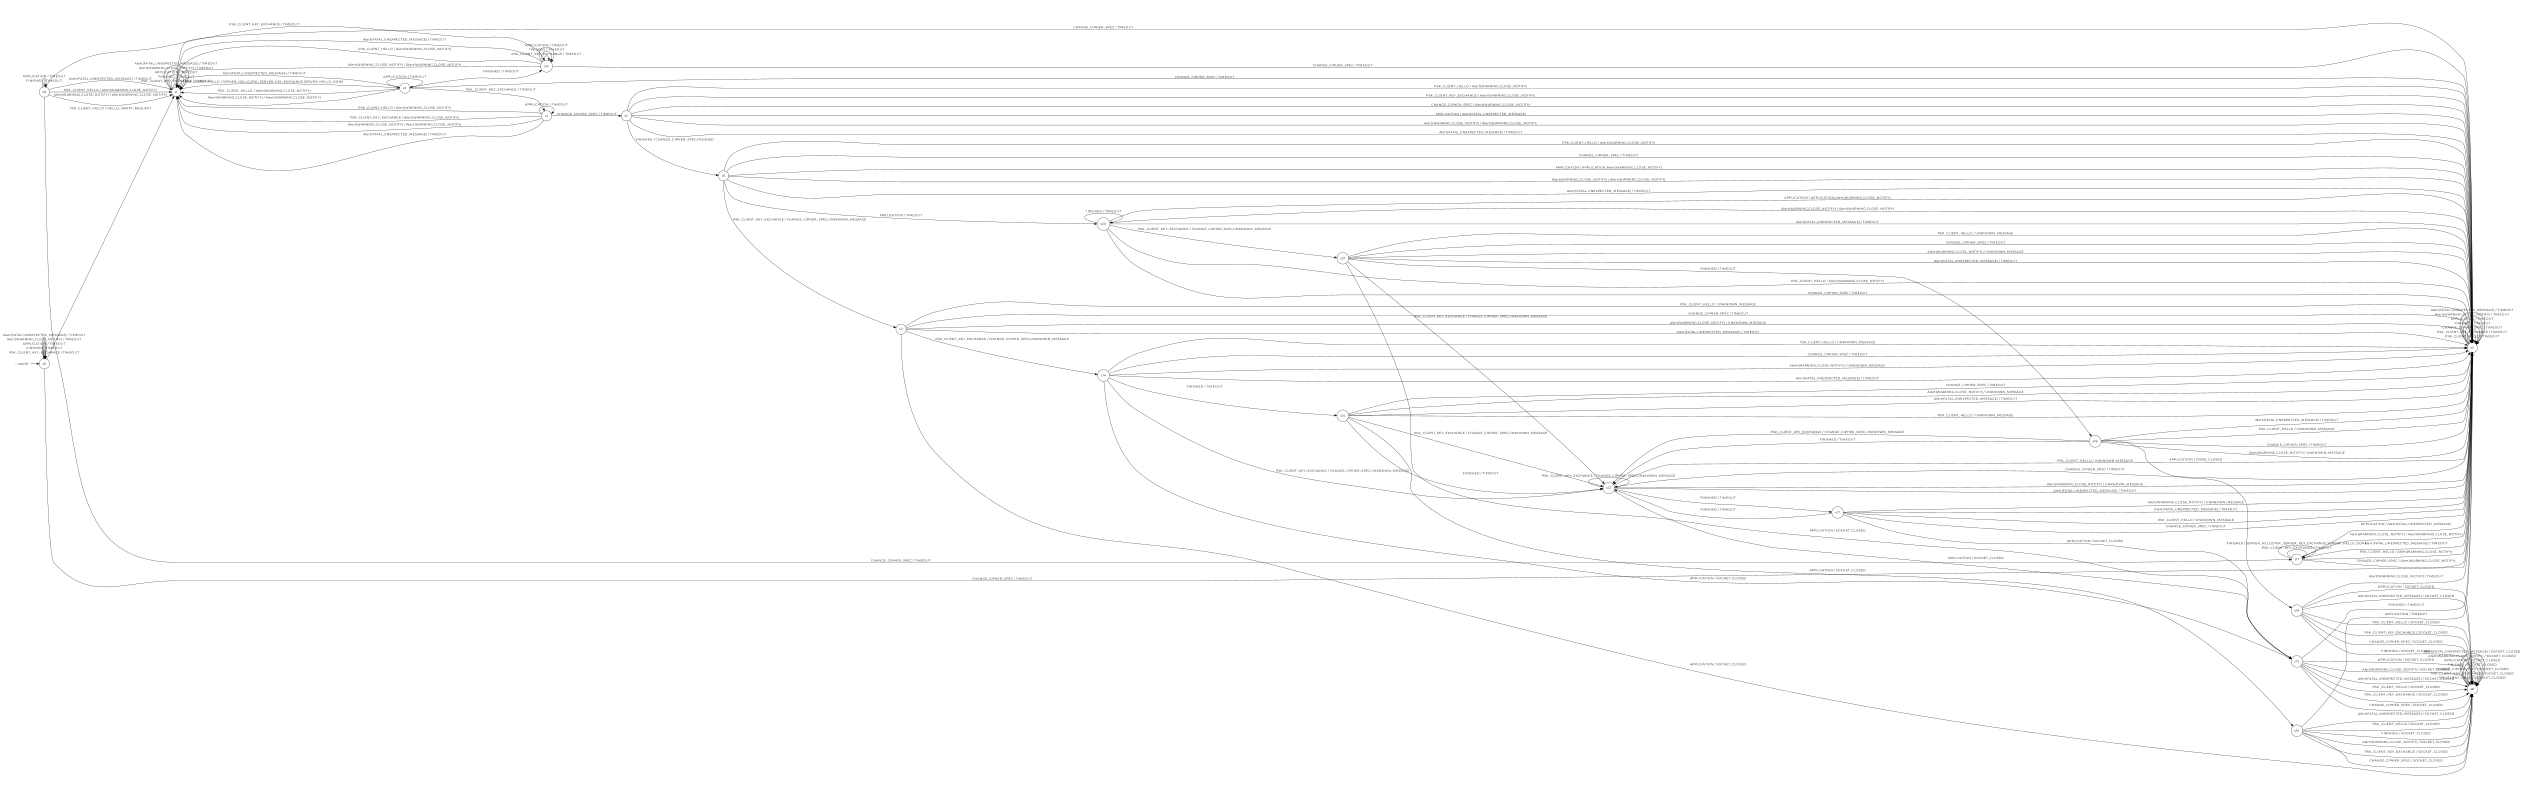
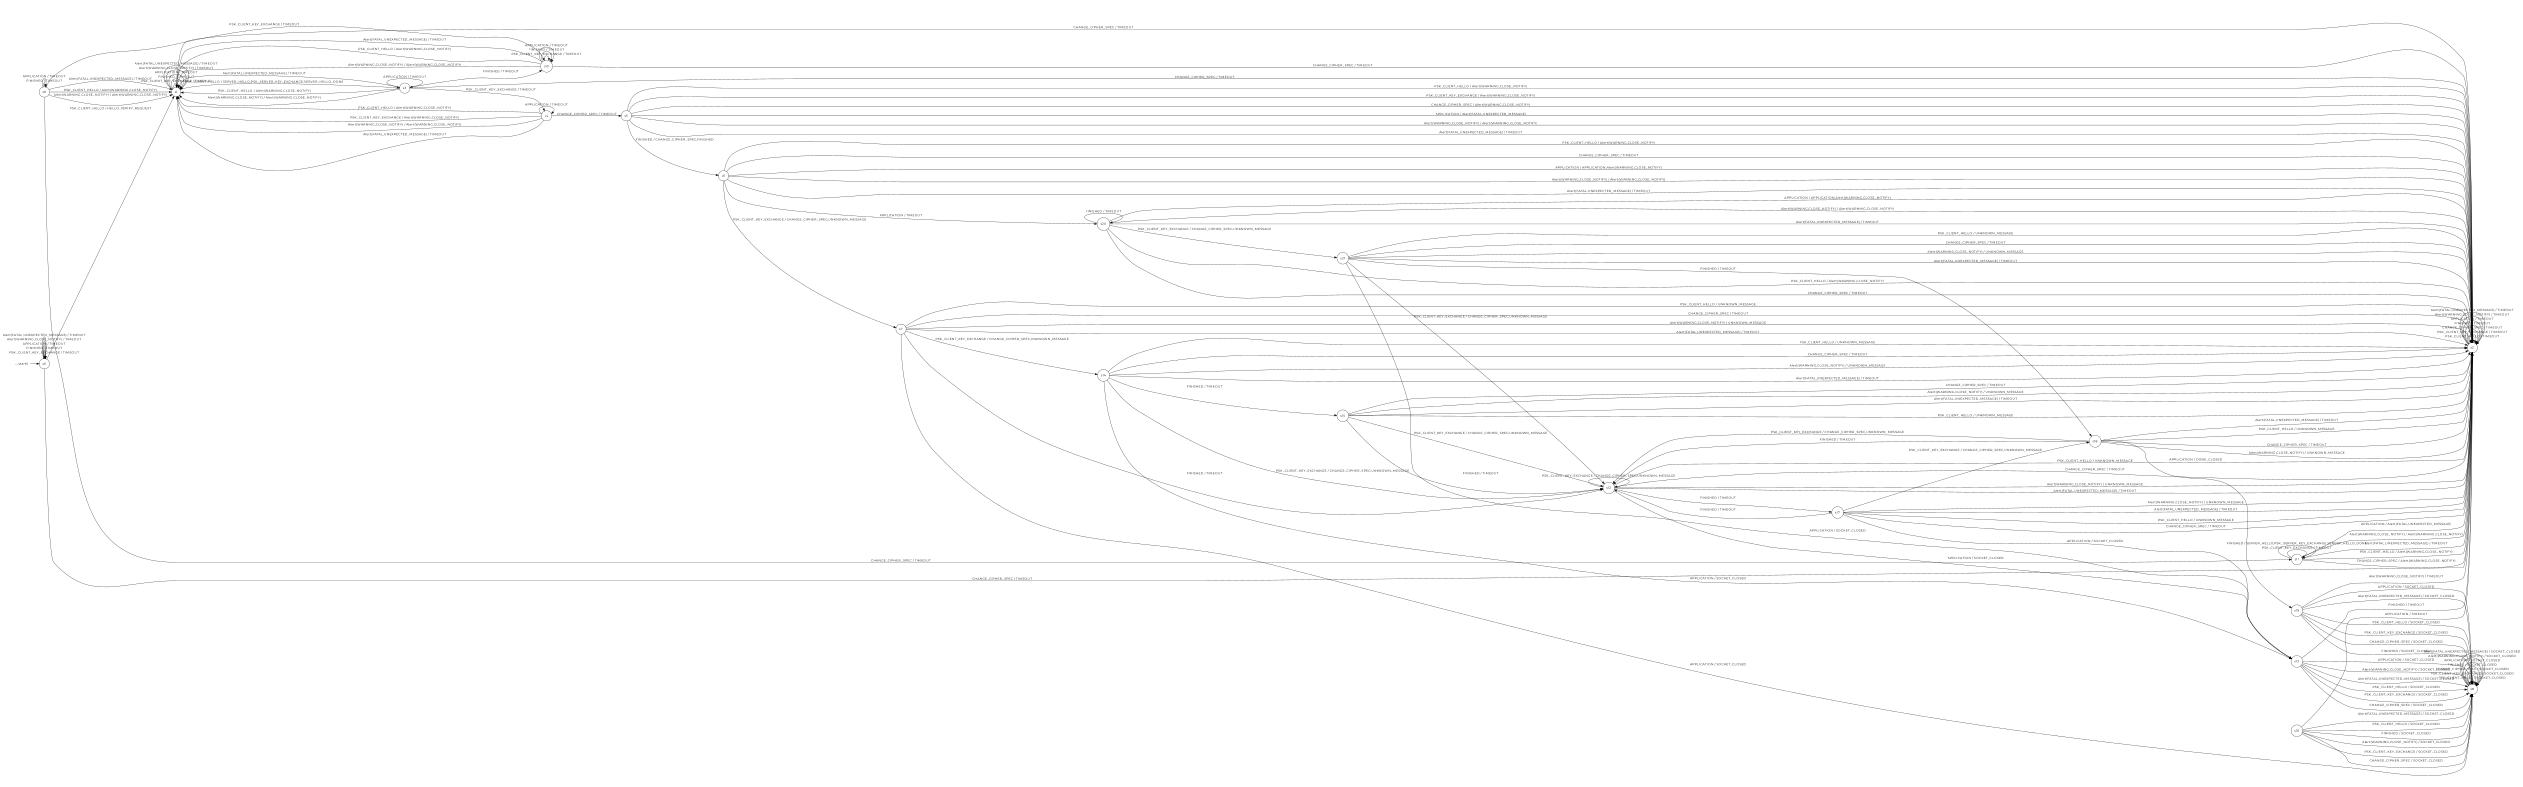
  digraph {
    fontname=Montserrat
    rankdir=LR
    node [fontname=Montserrat shape=circle]
    edge [fontname=Montserrat]
    n1 [label=s0]
    n2 [label=s1]
    n3 [label=s2]
    n4 [label=s3]
    n5 [label=s4]
    n6 [label=s10]
    n7 [label=s5]
    n8 [label=s6]
    n9 [label=s9]
    n10 [label=s11]
    n11 [label=s7]
    n12 [label=s20]
    n13 [label=s8]
    n14 [label=s12]
    n15 [label=s14]
    n16 [label=s21]
    n17 [label=s13]
    n18 [label=s17]
    n19 [label=s15]
    n20 [label=s18]
    n21 [label=s16]
    n22 [label=s19]
    __start0 [height=0 shape=none width=0]
    n1 -> n1 [label="PSK_CLIENT_KEY_EXCHANGE / TIMEOUT"]
    n1 -> n1 [label="FINISHED / TIMEOUT"]
    n1 -> n1 [label="APPLICATION / TIMEOUT"]
    n1 -> n1 [label="Alert(WARNING,CLOSE_NOTIFY) / TIMEOUT"]
    n1 -> n1 [label="Alert(FATAL,UNEXPECTED_MESSAGE) / TIMEOUT"]
    n1 -> n2 [label="PSK_CLIENT_HELLO / HELLO_VERIFY_REQUEST"]
    n1 -> n3 [label="CHANGE_CIPHER_SPEC / TIMEOUT"]
    n2 -> n2 [label="PSK_CLIENT_KEY_EXCHANGE / TIMEOUT"]
    n2 -> n2 [label="FINISHED / TIMEOUT"]
    n2 -> n2 [label="APPLICATION / TIMEOUT"]
    n2 -> n2 [label="Alert(WARNING,CLOSE_NOTIFY) / TIMEOUT"]
    n2 -> n2 [label="Alert(FATAL,UNEXPECTED_MESSAGE) / TIMEOUT"]
    n2 -> n3 [label="CHANGE_CIPHER_SPEC / TIMEOUT"]
    n2 -> n4 [label="PSK_CLIENT_HELLO / SERVER_HELLO,PSK_SERVER_KEY_EXCHANGE,SERVER_HELLO_DONE"]
    n3 -> n3 [label="PSK_CLIENT_HELLO / TIMEOUT"]
    n3 -> n3 [label="PSK_CLIENT_KEY_EXCHANGE / TIMEOUT"]
    n3 -> n3 [label="CHANGE_CIPHER_SPEC / TIMEOUT"]
    n3 -> n3 [label="FINISHED / TIMEOUT"]
    n3 -> n3 [label="APPLICATION / TIMEOUT"]
    n3 -> n3 [label="Alert(WARNING,CLOSE_NOTIFY) / TIMEOUT"]
    n3 -> n3 [label="Alert(FATAL,UNEXPECTED_MESSAGE) / TIMEOUT"]
    n4 -> n2 [label="PSK_CLIENT_HELLO / Alert(WARNING,CLOSE_NOTIFY)"]
    n4 -> n2 [label="Alert(WARNING,CLOSE_NOTIFY) / Alert(WARNING,CLOSE_NOTIFY)"]
    n4 -> n2 [label="Alert(FATAL,UNEXPECTED_MESSAGE) / TIMEOUT"]
    n4 -> n3 [label="CHANGE_CIPHER_SPEC / TIMEOUT"]
    n4 -> n4 [label="APPLICATION / TIMEOUT"]
    n4 -> n5 [label="PSK_CLIENT_KEY_EXCHANGE / TIMEOUT"]
    n4 -> n6 [label="FINISHED / TIMEOUT"]
    n5 -> n2 [label="PSK_CLIENT_HELLO / Alert(WARNING,CLOSE_NOTIFY)"]
    n5 -> n2 [label="PSK_CLIENT_KEY_EXCHANGE / Alert(WARNING,CLOSE_NOTIFY)"]
    n5 -> n2 [label="Alert(WARNING,CLOSE_NOTIFY) / Alert(WARNING,CLOSE_NOTIFY)"]
    n5 -> n2 [label="Alert(FATAL,UNEXPECTED_MESSAGE) / TIMEOUT"]
    n5 -> n5 [label="APPLICATION / TIMEOUT"]
    n5 -> n7 [label="CHANGE_CIPHER_SPEC / TIMEOUT"]
    n6 -> n2 [label="PSK_CLIENT_HELLO / Alert(WARNING,CLOSE_NOTIFY)"]
    n6 -> n2 [label="Alert(WARNING,CLOSE_NOTIFY) / Alert(WARNING,CLOSE_NOTIFY)"]
    n6 -> n2 [label="Alert(FATAL,UNEXPECTED_MESSAGE) / TIMEOUT"]
    n6 -> n3 [label="CHANGE_CIPHER_SPEC / TIMEOUT"]
    n6 -> n6 [label="PSK_CLIENT_KEY_EXCHANGE / TIMEOUT"]
    n6 -> n6 [label="FINISHED / TIMEOUT"]
    n6 -> n6 [label="APPLICATION / TIMEOUT"]
    n7 -> n3 [label="PSK_CLIENT_HELLO / Alert(WARNING,CLOSE_NOTIFY)"]
    n7 -> n3 [label="PSK_CLIENT_KEY_EXCHANGE / Alert(WARNING,CLOSE_NOTIFY)"]
    n7 -> n3 [label="CHANGE_CIPHER_SPEC / Alert(WARNING,CLOSE_NOTIFY)"]
    n7 -> n3 [label="APPLICATION / Alert(FATAL,UNEXPECTED_MESSAGE)"]
    n7 -> n3 [label="Alert(WARNING,CLOSE_NOTIFY) / Alert(WARNING,CLOSE_NOTIFY)"]
    n7 -> n3 [label="Alert(FATAL,UNEXPECTED_MESSAGE) / TIMEOUT"]
    n7 -> n8 [label="FINISHED / CHANGE_CIPHER_SPEC,FINISHED"]
    n8 -> n3 [label="PSK_CLIENT_HELLO / Alert(WARNING,CLOSE_NOTIFY)"]
    n8 -> n3 [label="CHANGE_CIPHER_SPEC / TIMEOUT"]
    n8 -> n3 [label="APPLICATION / APPLICATION,Alert(WARNING,CLOSE_NOTIFY)"]
    n8 -> n3 [label="Alert(WARNING,CLOSE_NOTIFY) / Alert(WARNING,CLOSE_NOTIFY)"]
    n8 -> n3 [label="Alert(FATAL,UNEXPECTED_MESSAGE) / TIMEOUT"]
    n8 -> n11 [label="PSK_CLIENT_KEY_EXCHANGE / CHANGE_CIPHER_SPEC,UNKNOWN_MESSAGE"]
    n8 -> n12 [label="APPLICATION / TIMEOUT"]
    n9 -> n2 [label="PSK_CLIENT_HELLO / Alert(WARNING,CLOSE_NOTIFY)"]
    n9 -> n2 [label="Alert(WARNING,CLOSE_NOTIFY) / Alert(WARNING,CLOSE_NOTIFY)"]
    n9 -> n2 [label="Alert(FATAL,UNEXPECTED_MESSAGE) / TIMEOUT"]
    n9 -> n6 [label="PSK_CLIENT_KEY_EXCHANGE / TIMEOUT"]
    n9 -> n9 [label="FINISHED / TIMEOUT"]
    n9 -> n9 [label="APPLICATION / TIMEOUT"]
    n9 -> n10 [label="CHANGE_CIPHER_SPEC / TIMEOUT"]
    n10 -> n3 [label="PSK_CLIENT_HELLO / Alert(WARNING,CLOSE_NOTIFY)"]
    n10 -> n3 [label="CHANGE_CIPHER_SPEC / Alert(WARNING,CLOSE_NOTIFY)"]
    n10 -> n3 [label="APPLICATION / Alert(FATAL,UNEXPECTED_MESSAGE)"]
    n10 -> n3 [label="Alert(WARNING,CLOSE_NOTIFY) / Alert(WARNING,CLOSE_NOTIFY)"]
    n10 -> n3 [label="Alert(FATAL,UNEXPECTED_MESSAGE) / TIMEOUT"]
    n10 -> n10 [label="PSK_CLIENT_KEY_EXCHANGE / TIMEOUT"]
    n10 -> n10 [label="FINISHED / SERVER_HELLO,PSK_SERVER_KEY_EXCHANGE,SERVER_HELLO_DONE"]
    n11 -> n3 [label="PSK_CLIENT_HELLO / UNKNOWN_MESSAGE"]
    n11 -> n3 [label="CHANGE_CIPHER_SPEC / TIMEOUT"]
    n11 -> n3 [label="Alert(WARNING,CLOSE_NOTIFY) / UNKNOWN_MESSAGE"]
    n11 -> n3 [label="Alert(FATAL,UNEXPECTED_MESSAGE) / TIMEOUT"]
    n11 -> n13 [label="APPLICATION / SOCKET_CLOSED"]
+   n11 -> n14 [label="FINISHED / TIMEOUT"]
    n11 -> n15 [label="PSK_CLIENT_KEY_EXCHANGE / CHANGE_CIPHER_SPEC,UNKNOWN_MESSAGE"]
    n12 -> n3 [label="PSK_CLIENT_HELLO / Alert(WARNING,CLOSE_NOTIFY)"]
    n12 -> n3 [label="CHANGE_CIPHER_SPEC / TIMEOUT"]
    n12 -> n3 [label="APPLICATION / APPLICATION,Alert(WARNING,CLOSE_NOTIFY)"]
    n12 -> n3 [label="Alert(WARNING,CLOSE_NOTIFY) / Alert(WARNING,CLOSE_NOTIFY)"]
    n12 -> n3 [label="Alert(FATAL,UNEXPECTED_MESSAGE) / TIMEOUT"]
    n12 -> n12 [label="FINISHED / TIMEOUT"]
    n12 -> n16 [label="PSK_CLIENT_KEY_EXCHANGE / CHANGE_CIPHER_SPEC,UNKNOWN_MESSAGE"]
    n13 -> n13 [label="PSK_CLIENT_HELLO / SOCKET_CLOSED"]
    n13 -> n13 [label="PSK_CLIENT_KEY_EXCHANGE / SOCKET_CLOSED"]
    n13 -> n13 [label="CHANGE_CIPHER_SPEC / SOCKET_CLOSED"]
    n13 -> n13 [label="FINISHED / SOCKET_CLOSED"]
    n13 -> n13 [label="APPLICATION / SOCKET_CLOSED"]
    n13 -> n13 [label="Alert(WARNING,CLOSE_NOTIFY) / SOCKET_CLOSED"]
    n13 -> n13 [label="Alert(FATAL,UNEXPECTED_MESSAGE) / SOCKET_CLOSED"]
    n14 -> n3 [label="PSK_CLIENT_HELLO / UNKNOWN_MESSAGE"]
    n14 -> n3 [label="CHANGE_CIPHER_SPEC / TIMEOUT"]
    n14 -> n3 [label="Alert(WARNING,CLOSE_NOTIFY) / UNKNOWN_MESSAGE"]
    n14 -> n3 [label="Alert(FATAL,UNEXPECTED_MESSAGE) / TIMEOUT"]
    n14 -> n14 [label="PSK_CLIENT_KEY_EXCHANGE / CHANGE_CIPHER_SPEC,UNKNOWN_MESSAGE"]
    n14 -> n17 [label="APPLICATION / SOCKET_CLOSED"]
    n14 -> n18 [label="FINISHED / TIMEOUT"]
    n15 -> n3 [label="PSK_CLIENT_HELLO / UNKNOWN_MESSAGE"]
    n15 -> n3 [label="CHANGE_CIPHER_SPEC / TIMEOUT"]
    n15 -> n3 [label="Alert(WARNING,CLOSE_NOTIFY) / UNKNOWN_MESSAGE"]
    n15 -> n3 [label="Alert(FATAL,UNEXPECTED_MESSAGE) / TIMEOUT"]
    n15 -> n14 [label="PSK_CLIENT_KEY_EXCHANGE / CHANGE_CIPHER_SPEC,UNKNOWN_MESSAGE"]
    n15 -> n17 [label="APPLICATION / SOCKET_CLOSED"]
    n15 -> n19 [label="FINISHED / TIMEOUT"]
    n16 -> n3 [label="PSK_CLIENT_HELLO / UNKNOWN_MESSAGE"]
    n16 -> n3 [label="CHANGE_CIPHER_SPEC / TIMEOUT"]
    n16 -> n3 [label="Alert(WARNING,CLOSE_NOTIFY) / UNKNOWN_MESSAGE"]
    n16 -> n3 [label="Alert(FATAL,UNEXPECTED_MESSAGE) / TIMEOUT"]
    n16 -> n14 [label="PSK_CLIENT_KEY_EXCHANGE / CHANGE_CIPHER_SPEC,UNKNOWN_MESSAGE"]
    n16 -> n17 [label="APPLICATION / SOCKET_CLOSED"]
    n16 -> n20 [label="FINISHED / TIMEOUT"]
    n17 -> n3 [label="FINISHED / TIMEOUT"]
    n17 -> n13 [label="PSK_CLIENT_HELLO / SOCKET_CLOSED"]
    n17 -> n13 [label="PSK_CLIENT_KEY_EXCHANGE / SOCKET_CLOSED"]
    n17 -> n13 [label="CHANGE_CIPHER_SPEC / SOCKET_CLOSED"]
    n17 -> n13 [label="APPLICATION / SOCKET_CLOSED"]
    n17 -> n13 [label="Alert(WARNING,CLOSE_NOTIFY) / SOCKET_CLOSED"]
    n17 -> n13 [label="Alert(FATAL,UNEXPECTED_MESSAGE) / SOCKET_CLOSED"]
    n18 -> n3 [label="PSK_CLIENT_HELLO / UNKNOWN_MESSAGE"]
    n18 -> n3 [label="CHANGE_CIPHER_SPEC / TIMEOUT"]
    n18 -> n3 [label="Alert(WARNING,CLOSE_NOTIFY) / UNKNOWN_MESSAGE"]
    n18 -> n3 [label="Alert(FATAL,UNEXPECTED_MESSAGE) / TIMEOUT"]
    n18 -> n14 [label="FINISHED / TIMEOUT"]
    n18 -> n17 [label="APPLICATION / SOCKET_CLOSED"]
+   n18 -> n20 [label="PSK_CLIENT_KEY_EXCHANGE / CHANGE_CIPHER_SPEC,UNKNOWN_MESSAGE"]
    n19 -> n3 [label="PSK_CLIENT_HELLO / UNKNOWN_MESSAGE"]
    n19 -> n3 [label="CHANGE_CIPHER_SPEC / TIMEOUT"]
    n19 -> n3 [label="Alert(WARNING,CLOSE_NOTIFY) / UNKNOWN_MESSAGE"]
    n19 -> n3 [label="Alert(FATAL,UNEXPECTED_MESSAGE) / TIMEOUT"]
    n19 -> n14 [label="PSK_CLIENT_KEY_EXCHANGE / CHANGE_CIPHER_SPEC,UNKNOWN_MESSAGE"]
    n19 -> n14 [label="FINISHED / TIMEOUT"]
-   n19 -> n21 [label="APPLICATION / SOCKET_CLOSED"]
    n20 -> n3 [label="PSK_CLIENT_HELLO / UNKNOWN_MESSAGE"]
    n20 -> n3 [label="CHANGE_CIPHER_SPEC / TIMEOUT"]
    n20 -> n3 [label="Alert(WARNING,CLOSE_NOTIFY) / UNKNOWN_MESSAGE"]
    n20 -> n3 [label="Alert(FATAL,UNEXPECTED_MESSAGE) / TIMEOUT"]
    n20 -> n14 [label="PSK_CLIENT_KEY_EXCHANGE / CHANGE_CIPHER_SPEC,UNKNOWN_MESSAGE"]
    n20 -> n14 [label="FINISHED / TIMEOUT"]
    n20 -> n22 [label="APPLICATION / DONE_CLOSED"]
    n21 -> n3 [label="APPLICATION / TIMEOUT"]
    n21 -> n13 [label="PSK_CLIENT_HELLO / SOCKET_CLOSED"]
    n21 -> n13 [label="PSK_CLIENT_KEY_EXCHANGE / SOCKET_CLOSED"]
    n21 -> n13 [label="CHANGE_CIPHER_SPEC / SOCKET_CLOSED"]
    n21 -> n13 [label="FINISHED / SOCKET_CLOSED"]
    n21 -> n13 [label="Alert(WARNING,CLOSE_NOTIFY) / SOCKET_CLOSED"]
    n21 -> n13 [label="Alert(FATAL,UNEXPECTED_MESSAGE) / SOCKET_CLOSED"]
    n22 -> n3 [label="Alert(WARNING,CLOSE_NOTIFY) / TIMEOUT"]
    n22 -> n13 [label="PSK_CLIENT_HELLO / SOCKET_CLOSED"]
    n22 -> n13 [label="PSK_CLIENT_KEY_EXCHANGE / SOCKET_CLOSED"]
    n22 -> n13 [label="CHANGE_CIPHER_SPEC / SOCKET_CLOSED"]
    n22 -> n13 [label="FINISHED / SOCKET_CLOSED"]
    n22 -> n13 [label="APPLICATION / SOCKET_CLOSED"]
    n22 -> n13 [label="Alert(FATAL,UNEXPECTED_MESSAGE) / SOCKET_CLOSED"]
    __start0 -> n1
  }
